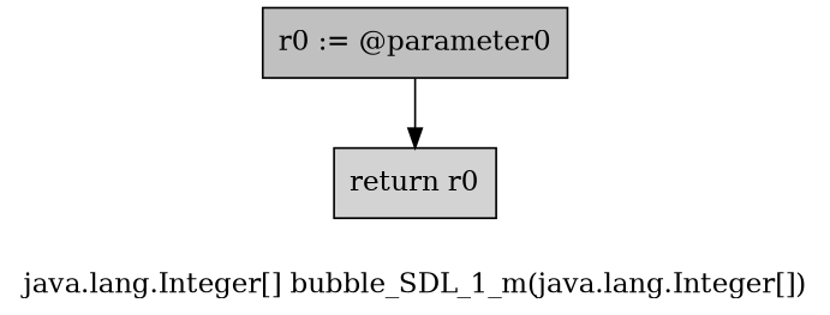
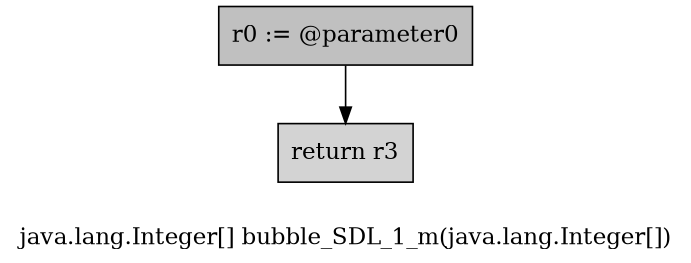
  digraph {
    label="java.lang.Integer[] bubble_SDL_1_m(java.lang.Integer[])"
    fontname="DejaVu Serif"
    node [shape=box style=filled fontname="DejaVu Serif"]
    n1 [fillcolor=gray label="r0 := @parameter0"]
-   n2 [fillcolor=lightgray label="return r0"]
+   n2 [fillcolor=lightgray label="return r3"]
    n1 -> n2 [fontname="DejaVu Serif"]
  }
